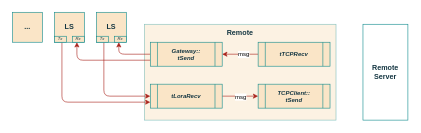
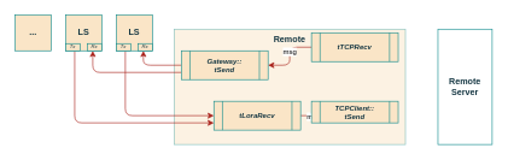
  <mxCell id="0" />
  <mxCell id="1" parent="0" />
  <mxCell id="2" value="&lt;b&gt;Remote&lt;/b&gt;" style="rounded=0;whiteSpace=wrap;html=1;sketch=0;fontColor=#143642;strokeColor=#0F8B8D;fillColor=#FAE5C7;opacity=50;verticalAlign=top;" parent="1" vertex="1"><mxGeometry x="240" y="40" width="320" height="160" as="geometry" /></mxCell>
  <mxCell id="3" style="edgeStyle=orthogonalEdgeStyle;rounded=1;orthogonalLoop=1;jettySize=auto;html=1;exitX=0;exitY=0.5;exitDx=0;exitDy=0;entryX=0.75;entryY=1;entryDx=0;entryDy=0;strokeColor=#A8201A;" parent="1" source="5" target="15" edge="1"><mxGeometry relative="1" as="geometry" /></mxCell>
  <mxCell id="4" style="edgeStyle=orthogonalEdgeStyle;rounded=1;orthogonalLoop=1;jettySize=auto;html=1;exitX=0;exitY=0.75;exitDx=0;exitDy=0;entryX=0.75;entryY=1;entryDx=0;entryDy=0;strokeColor=#A8201A;" parent="1" source="5" target="17" edge="1"><mxGeometry relative="1" as="geometry" /></mxCell>
  <mxCell id="5" value="&lt;div style=&quot;font-size: 10px;&quot;&gt;&lt;b style=&quot;font-size: 10px;&quot;&gt;Gateway::&lt;/b&gt;&lt;/div&gt;&lt;div style=&quot;font-size: 10px;&quot;&gt;&lt;b style=&quot;font-size: 10px;&quot;&gt;tSend&lt;/b&gt;&lt;/div&gt;" style="shape=process;whiteSpace=wrap;html=1;backgroundOutline=1;rounded=0;sketch=0;fontColor=#143642;strokeColor=#0F8B8D;fillColor=#FAE5C7;fontStyle=2;fontSize=10;" parent="1" vertex="1"><mxGeometry x="250" y="70" width="120" height="40" as="geometry" /></mxCell>
  <mxCell id="6" style="edgeStyle=orthogonalEdgeStyle;rounded=1;orthogonalLoop=1;jettySize=auto;html=1;exitX=1;exitY=0.5;exitDx=0;exitDy=0;entryX=0;entryY=0.5;entryDx=0;entryDy=0;strokeColor=#A8201A;" parent="1" source="8" target="9" edge="1"><mxGeometry relative="1" as="geometry" /></mxCell>
  <mxCell id="7" value="msg" style="edgeLabel;html=1;align=center;verticalAlign=middle;resizable=0;points=[];fontSize=10;" vertex="1" connectable="0" parent="6"><mxGeometry x="-0.346" relative="1" as="geometry"><mxPoint x="10" as="offset" /></mxGeometry></mxCell>
- <mxCell id="8" value="&lt;b style=&quot;font-size: 10px;&quot;&gt;tLoraRecv&lt;/b&gt;" style="shape=process;whiteSpace=wrap;html=1;backgroundOutline=1;rounded=0;sketch=0;fontColor=#143642;strokeColor=#0F8B8D;fillColor=#FAE5C7;fontStyle=2;fontSize=10;" parent="1" vertex="1"><mxGeometry x="250" y="140" width="120" height="40" as="geometry" /></mxCell>
- <mxCell id="9" value="&lt;div style=&quot;font-size: 10px;&quot;&gt;TCPClient::&lt;/div&gt;&lt;div style=&quot;font-size: 10px;&quot;&gt;tSend&lt;/div&gt;" style="shape=process;whiteSpace=wrap;html=1;backgroundOutline=1;rounded=0;sketch=0;fontColor=#143642;strokeColor=#0F8B8D;fillColor=#FAE5C7;fontStyle=3;fontSize=10;" parent="1" vertex="1"><mxGeometry x="430" y="140" width="120" height="40" as="geometry" /></mxCell>
+ <mxCell id="8" value="&lt;b style=&quot;font-size: 10px;&quot;&gt;tLoraRecv&lt;/b&gt;" style="shape=process;whiteSpace=wrap;html=1;backgroundOutline=1;rounded=0;sketch=0;fontColor=#143642;strokeColor=#0F8B8D;fillColor=#FAE5C7;fontStyle=2;fontSize=10;" parent="1" vertex="1"><mxGeometry x="295" y="140" width="120" height="40" as="geometry" /></mxCell>
+ <mxCell id="9" value="&lt;div style=&quot;font-size: 10px;&quot;&gt;TCPClient::&lt;/div&gt;&lt;div style=&quot;font-size: 10px;&quot;&gt;tSend&lt;/div&gt;" style="shape=process;whiteSpace=wrap;html=1;backgroundOutline=1;rounded=0;sketch=0;fontColor=#143642;strokeColor=#0F8B8D;fillColor=#FAE5C7;fontStyle=3;fontSize=10;" parent="1" vertex="1"><mxGeometry x="430" y="140" width="120" height="30" as="geometry" /></mxCell>
  <mxCell id="10" style="edgeStyle=orthogonalEdgeStyle;rounded=1;orthogonalLoop=1;jettySize=auto;html=1;exitX=0;exitY=0.5;exitDx=0;exitDy=0;entryX=1;entryY=0.5;entryDx=0;entryDy=0;strokeColor=#A8201A;" parent="1" source="12" target="5" edge="1"><mxGeometry relative="1" as="geometry" /></mxCell>
  <mxCell id="11" value="msg" style="edgeLabel;html=1;align=center;verticalAlign=middle;resizable=0;points=[];fontSize=10;" vertex="1" connectable="0" parent="10"><mxGeometry x="-0.178" y="-1" relative="1" as="geometry"><mxPoint as="offset" /></mxGeometry></mxCell>
- <mxCell id="12" value="&lt;b style=&quot;font-size: 10px;&quot;&gt;tTCPRecv&lt;/b&gt;" style="shape=process;whiteSpace=wrap;html=1;backgroundOutline=1;rounded=0;sketch=0;fontColor=#143642;strokeColor=#0F8B8D;fillColor=#FAE5C7;fontStyle=2;fontSize=10;" parent="1" vertex="1"><mxGeometry x="430" y="70" width="120" height="40" as="geometry" /></mxCell>
+ <mxCell id="12" value="&lt;b style=&quot;font-size: 10px;&quot;&gt;tTCPRecv&lt;/b&gt;" style="shape=process;whiteSpace=wrap;html=1;backgroundOutline=1;rounded=0;sketch=0;fontColor=#143642;strokeColor=#0F8B8D;fillColor=#FAE5C7;fontStyle=2;fontSize=10;" parent="1" vertex="1"><mxGeometry x="430" y="45" width="120" height="40" as="geometry" /></mxCell>
  <mxCell id="13" value="Remote Server" style="rounded=0;whiteSpace=wrap;html=1;sketch=0;fontColor=#143642;strokeColor=#0F8B8D;fillColor=#ffffff;fontStyle=1;" parent="1" vertex="1"><mxGeometry x="605" y="40" width="75" height="160" as="geometry" /></mxCell>
  <mxCell id="14" style="edgeStyle=orthogonalEdgeStyle;rounded=1;orthogonalLoop=1;jettySize=auto;html=1;exitX=0.25;exitY=1;exitDx=0;exitDy=0;entryX=0;entryY=0.5;entryDx=0;entryDy=0;strokeColor=#A8201A;" parent="1" source="15" target="8" edge="1"><mxGeometry relative="1" as="geometry" /></mxCell>
  <mxCell id="15" value="LS" style="rounded=0;whiteSpace=wrap;html=1;sketch=0;fontColor=#143642;strokeColor=#0F8B8D;fillColor=#FAE5C7;fontStyle=1" parent="1" vertex="1"><mxGeometry x="160" y="20" width="50" height="50" as="geometry" /></mxCell>
  <mxCell id="16" style="edgeStyle=orthogonalEdgeStyle;rounded=1;orthogonalLoop=1;jettySize=auto;html=1;exitX=0.25;exitY=1;exitDx=0;exitDy=0;entryX=0;entryY=0.75;entryDx=0;entryDy=0;strokeColor=#A8201A;" parent="1" source="17" target="8" edge="1"><mxGeometry relative="1" as="geometry" /></mxCell>
  <mxCell id="17" value="LS" style="rounded=0;whiteSpace=wrap;html=1;sketch=0;fontColor=#143642;strokeColor=#0F8B8D;fillColor=#FAE5C7;fontStyle=1" parent="1" vertex="1"><mxGeometry x="90" y="20" width="50" height="50" as="geometry" /></mxCell>
  <mxCell id="18" value="..." style="rounded=0;whiteSpace=wrap;html=1;sketch=0;fontColor=#143642;strokeColor=#0F8B8D;fillColor=#FAE5C7;fontStyle=1" parent="1" vertex="1"><mxGeometry x="20" y="20" width="50" height="50" as="geometry" /></mxCell>
  <mxCell id="19" value="Tx" style="rounded=0;whiteSpace=wrap;html=1;sketch=0;fontColor=#143642;strokeColor=#0F8B8D;fillColor=#FAE5C7;fontSize=7;fontStyle=2" parent="1" vertex="1"><mxGeometry x="90" y="60" width="20" height="10" as="geometry" /></mxCell>
  <mxCell id="20" value="Rx" style="rounded=0;whiteSpace=wrap;html=1;sketch=0;fontColor=#143642;strokeColor=#0F8B8D;fillColor=#FAE5C7;fontSize=7;fontStyle=2" parent="1" vertex="1"><mxGeometry x="120" y="60" width="20" height="10" as="geometry" /></mxCell>
  <mxCell id="21" value="Tx" style="rounded=0;whiteSpace=wrap;html=1;sketch=0;fontColor=#143642;strokeColor=#0F8B8D;fillColor=#FAE5C7;fontSize=7;fontStyle=2" parent="1" vertex="1"><mxGeometry x="160" y="60" width="20" height="10" as="geometry" /></mxCell>
  <mxCell id="22" value="Rx" style="rounded=0;whiteSpace=wrap;html=1;sketch=0;fontColor=#143642;strokeColor=#0F8B8D;fillColor=#FAE5C7;fontSize=7;fontStyle=2" parent="1" vertex="1"><mxGeometry x="190" y="60" width="20" height="10" as="geometry" /></mxCell>
